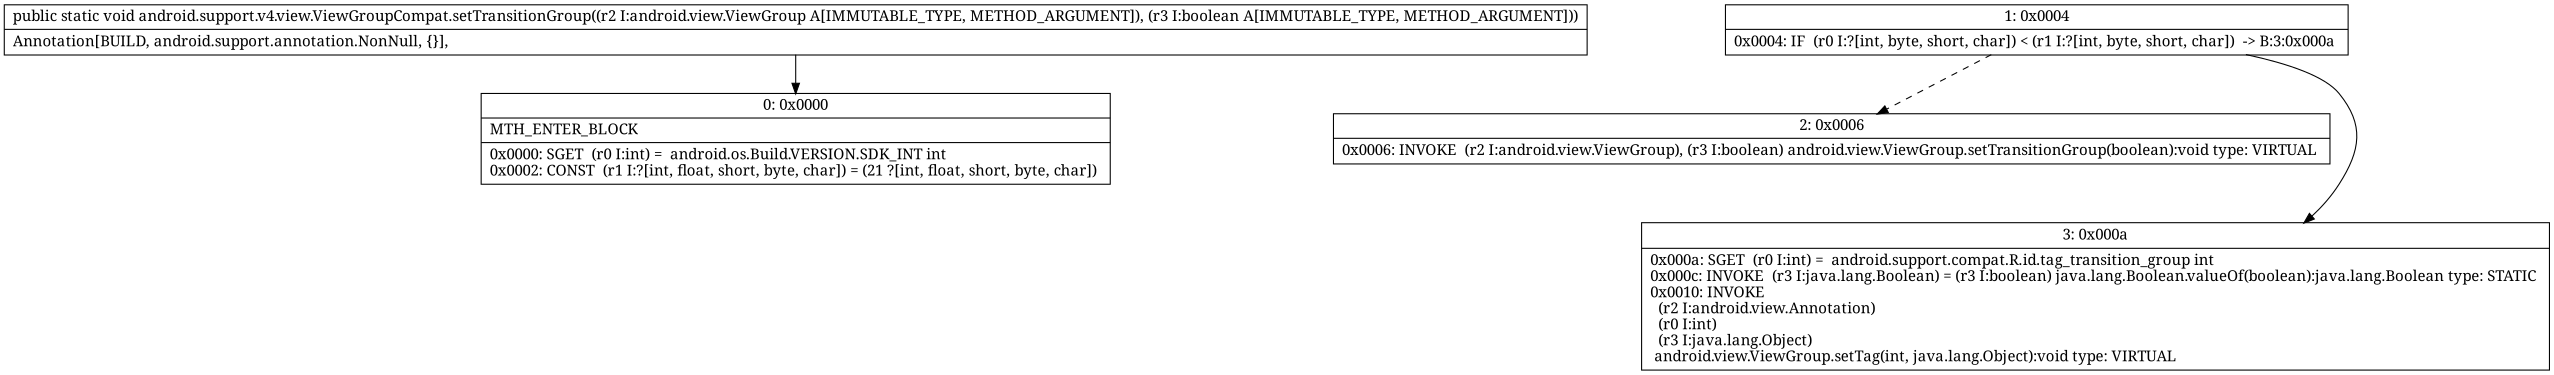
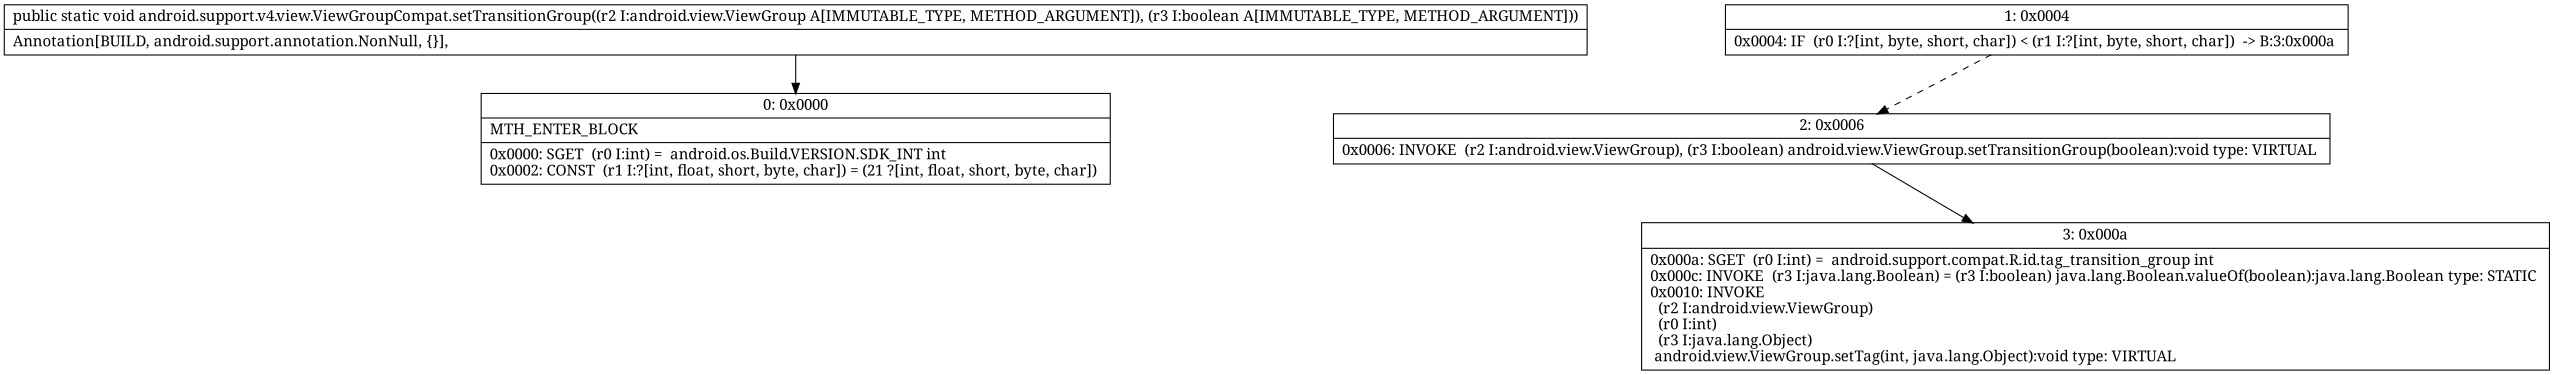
  digraph {
    fontname="Noto Serif"
    node [fontname="Noto Serif" shape=record]
    edge [fontname="Noto Serif"]
    n1 [label="{0\:\ 0x0000|MTH_ENTER_BLOCK\l|0x0000: SGET  (r0 I:int) =  android.os.Build.VERSION.SDK_INT int \l0x0002: CONST  (r1 I:?[int, float, short, byte, char]) = (21 ?[int, float, short, byte, char]) \l}"]
    n2 [label="{1\:\ 0x0004|0x0004: IF  (r0 I:?[int, byte, short, char]) \< (r1 I:?[int, byte, short, char])  \-\> B:3:0x000a \l}"]
    n3 [label="{2\:\ 0x0006|0x0006: INVOKE  (r2 I:android.view.ViewGroup), (r3 I:boolean) android.view.ViewGroup.setTransitionGroup(boolean):void type: VIRTUAL \l}"]
-   n4 [label="{3\:\ 0x000a|0x000a: SGET  (r0 I:int) =  android.support.compat.R.id.tag_transition_group int \l0x000c: INVOKE  (r3 I:java.lang.Boolean) = (r3 I:boolean) java.lang.Boolean.valueOf(boolean):java.lang.Boolean type: STATIC \l0x0010: INVOKE  \l  (r2 I:android.view.Annotation)\l  (r0 I:int)\l  (r3 I:java.lang.Object)\l android.view.ViewGroup.setTag(int, java.lang.Object):void type: VIRTUAL \l}"]
+   n4 [label="{3\:\ 0x000a|0x000a: SGET  (r0 I:int) =  android.support.compat.R.id.tag_transition_group int \l0x000c: INVOKE  (r3 I:java.lang.Boolean) = (r3 I:boolean) java.lang.Boolean.valueOf(boolean):java.lang.Boolean type: STATIC \l0x0010: INVOKE  \l  (r2 I:android.view.ViewGroup)\l  (r0 I:int)\l  (r3 I:java.lang.Object)\l android.view.ViewGroup.setTag(int, java.lang.Object):void type: VIRTUAL \l}"]
    n5 [label="{public static void android.support.v4.view.ViewGroupCompat.setTransitionGroup((r2 I:android.view.ViewGroup A[IMMUTABLE_TYPE, METHOD_ARGUMENT]), (r3 I:boolean A[IMMUTABLE_TYPE, METHOD_ARGUMENT]))  | Annotation[BUILD, android.support.annotation.NonNull, \{\}], \l}"]
    n2 -> n3 [style=dashed]
-   n2 -> n4
+   n3 -> n4
    n5 -> n1
  }
